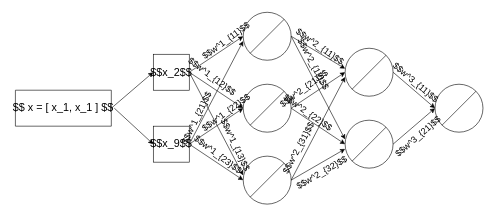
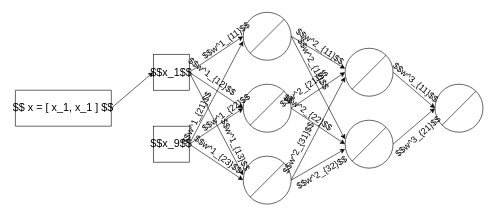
  <mxCell id="0" />
  <mxCell id="1" parent="0" />
  <mxCell id="2" value="" style="ellipse;whiteSpace=wrap;html=1;aspect=fixed;" vertex="1" parent="1"><mxGeometry x="405" y="20" width="80" height="80" as="geometry" /></mxCell>
  <mxCell id="3" value="" style="ellipse;whiteSpace=wrap;html=1;aspect=fixed;" vertex="1" parent="1"><mxGeometry x="405" y="260" width="80" height="80" as="geometry" /></mxCell>
  <mxCell id="4" value="" style="ellipse;whiteSpace=wrap;html=1;aspect=fixed;" vertex="1" parent="1"><mxGeometry x="405" y="140" width="80" height="80" as="geometry" /></mxCell>
  <mxCell id="5" value="" style="endArrow=classic;html=1;rounded=0;exitX=1;exitY=0.5;exitDx=0;exitDy=0;entryX=0;entryY=0.5;entryDx=0;entryDy=0;fontSize=15;" edge="1" parent="1" source="21" target="4"><mxGeometry width="50" height="50" relative="1" as="geometry"><mxPoint x="325" y="120" as="sourcePoint" /><mxPoint x="405" y="180" as="targetPoint" /></mxGeometry></mxCell>
  <mxCell id="6" value="" style="endArrow=classic;html=1;rounded=0;exitX=1;exitY=0.5;exitDx=0;exitDy=0;entryX=0;entryY=0.5;entryDx=0;entryDy=0;fontSize=15;" edge="1" parent="1" source="22" target="3"><mxGeometry width="50" height="50" relative="1" as="geometry"><mxPoint x="325" y="240" as="sourcePoint" /><mxPoint x="405" y="300" as="targetPoint" /></mxGeometry></mxCell>
  <mxCell id="7" value="" style="endArrow=classic;html=1;rounded=0;exitX=1;exitY=0.5;exitDx=0;exitDy=0;entryX=0;entryY=0.4;entryDx=0;entryDy=0;entryPerimeter=0;fontSize=15;" edge="1" parent="1" source="21" target="3"><mxGeometry width="50" height="50" relative="1" as="geometry"><mxPoint x="325" y="120" as="sourcePoint" /><mxPoint x="405" y="300" as="targetPoint" /></mxGeometry></mxCell>
  <mxCell id="8" value="" style="endArrow=classic;html=1;rounded=0;entryX=0;entryY=0.5;entryDx=0;entryDy=0;fontSize=15;exitX=1;exitY=0.5;exitDx=0;exitDy=0;" edge="1" parent="1" source="21" target="2"><mxGeometry width="50" height="50" relative="1" as="geometry"><mxPoint x="325" y="120" as="sourcePoint" /><mxPoint x="405" y="60" as="targetPoint" /></mxGeometry></mxCell>
  <mxCell id="9" value="" style="endArrow=classic;html=1;rounded=0;exitX=1;exitY=0.5;exitDx=0;exitDy=0;entryX=0;entryY=0.6;entryDx=0;entryDy=0;entryPerimeter=0;fontSize=15;" edge="1" parent="1" source="22" target="2"><mxGeometry width="50" height="50" relative="1" as="geometry"><mxPoint x="325" y="240" as="sourcePoint" /><mxPoint x="395" y="80" as="targetPoint" /></mxGeometry></mxCell>
  <mxCell id="10" value="" style="endArrow=classic;html=1;rounded=0;entryX=0;entryY=0.5;entryDx=0;entryDy=0;fontSize=15;exitX=1;exitY=0.5;exitDx=0;exitDy=0;" edge="1" parent="1" source="22" target="4"><mxGeometry width="50" height="50" relative="1" as="geometry"><mxPoint x="325" y="240" as="sourcePoint" /><mxPoint x="415" y="180" as="targetPoint" /></mxGeometry></mxCell>
  <mxCell id="11" value="" style="endArrow=classic;html=1;rounded=0;entryX=0;entryY=0.5;entryDx=0;entryDy=0;exitX=1;exitY=0.5;exitDx=0;exitDy=0;" edge="1" parent="1" source="4" target="35"><mxGeometry width="50" height="50" relative="1" as="geometry"><mxPoint x="425" y="230" as="sourcePoint" /><mxPoint x="565" y="120" as="targetPoint" /></mxGeometry></mxCell>
  <mxCell id="12" value="" style="endArrow=classic;html=1;rounded=0;exitX=1;exitY=0.5;exitDx=0;exitDy=0;entryX=0;entryY=0.425;entryDx=0;entryDy=0;entryPerimeter=0;" edge="1" parent="1" source="2" target="35"><mxGeometry width="50" height="50" relative="1" as="geometry"><mxPoint x="485" y="60" as="sourcePoint" /><mxPoint x="565" y="111.04" as="targetPoint" /></mxGeometry></mxCell>
  <mxCell id="13" value="" style="endArrow=classic;html=1;rounded=0;exitX=1;exitY=0.5;exitDx=0;exitDy=0;entryX=0;entryY=0.6;entryDx=0;entryDy=0;entryPerimeter=0;" edge="1" parent="1" source="3" target="35"><mxGeometry width="50" height="50" relative="1" as="geometry"><mxPoint x="485" y="300" as="sourcePoint" /><mxPoint x="566.04" y="128" as="targetPoint" /></mxGeometry></mxCell>
  <mxCell id="14" value="" style="endArrow=classic;html=1;rounded=0;exitX=1;exitY=0.5;exitDx=0;exitDy=0;entryX=0;entryY=0.4;entryDx=0;entryDy=0;entryPerimeter=0;" edge="1" parent="1" source="2" target="37"><mxGeometry width="50" height="50" relative="1" as="geometry"><mxPoint x="495" y="20" as="sourcePoint" /><mxPoint x="575" y="20" as="targetPoint" /></mxGeometry></mxCell>
  <mxCell id="15" value="" style="swimlane;startSize=0;" vertex="1" parent="1"><mxGeometry x="25" y="150" width="160" height="60" as="geometry" /></mxCell>
  <mxCell id="16" value="$$ x = [ x_1, x_1 ] $$" style="text;html=1;strokeColor=none;fillColor=none;align=center;verticalAlign=middle;whiteSpace=wrap;rounded=0;fontSize=18;" vertex="1" parent="15"><mxGeometry x="-5" y="15" width="170" height="30" as="geometry" /></mxCell>
  <mxCell id="17" value="" style="endArrow=classic;html=1;rounded=0;fontSize=20;entryX=0;entryY=0.5;entryDx=0;entryDy=0;exitX=1;exitY=0.5;exitDx=0;exitDy=0;" edge="1" parent="1" source="15" target="19"><mxGeometry width="50" height="50" relative="1" as="geometry"><mxPoint x="175" y="180" as="sourcePoint" /><mxPoint x="245" y="120" as="targetPoint" /></mxGeometry></mxCell>
- <mxCell id="18" value="" style="endArrow=classic;html=1;rounded=0;fontSize=20;entryX=0;entryY=0.5;entryDx=0;entryDy=0;exitX=1;exitY=0.5;exitDx=0;exitDy=0;" edge="1" parent="1" source="16" target="22"><mxGeometry width="50" height="50" relative="1" as="geometry"><mxPoint x="175" y="180" as="sourcePoint" /><mxPoint x="245" y="240" as="targetPoint" /></mxGeometry></mxCell>
  <mxCell id="19" value="" style="whiteSpace=wrap;html=1;aspect=fixed;fontSize=18;" vertex="1" parent="1"><mxGeometry x="255" y="90" width="60" height="60" as="geometry" /></mxCell>
  <mxCell id="20" value="" style="whiteSpace=wrap;html=1;aspect=fixed;fontSize=18;" vertex="1" parent="1"><mxGeometry x="255" y="210" width="60" height="60" as="geometry" /></mxCell>
- <mxCell id="21" value="&lt;div&gt;$$x_2$$&lt;/div&gt;" style="text;html=1;strokeColor=none;fillColor=none;align=center;verticalAlign=middle;whiteSpace=wrap;rounded=0;fontSize=18;" vertex="1" parent="1"><mxGeometry x="255" y="105" width="60" height="30" as="geometry" /></mxCell>
+ <mxCell id="21" value="&lt;div&gt;$$x_1$$&lt;/div&gt;" style="text;html=1;strokeColor=none;fillColor=none;align=center;verticalAlign=middle;whiteSpace=wrap;rounded=0;fontSize=18;" vertex="1" parent="1"><mxGeometry x="255" y="105" width="60" height="30" as="geometry" /></mxCell>
  <mxCell id="22" value="&lt;div&gt;$$x_9$$&lt;/div&gt;" style="text;html=1;strokeColor=none;fillColor=none;align=center;verticalAlign=middle;whiteSpace=wrap;rounded=0;fontSize=18;" vertex="1" parent="1"><mxGeometry x="255" y="225" width="60" height="30" as="geometry" /></mxCell>
  <mxCell id="23" value="&lt;div style=&quot;font-size: 15px;&quot;&gt;&lt;sub style=&quot;font-size: 15px;&quot;&gt;$$w^1_{11}$$&lt;/sub&gt;&lt;/div&gt;" style="text;html=1;strokeColor=none;fillColor=none;align=center;verticalAlign=middle;whiteSpace=wrap;rounded=0;fontSize=15;rotation=-36;" vertex="1" parent="1"><mxGeometry x="345" y="50" width="60" height="30" as="geometry" /></mxCell>
  <mxCell id="24" value="&lt;div style=&quot;font-size: 15px;&quot;&gt;&lt;div style=&quot;font-size: 15px;&quot;&gt;&lt;sub style=&quot;font-size: 15px;&quot;&gt;$$w^1_{21}$$&lt;/sub&gt;&lt;/div&gt;&lt;/div&gt;" style="text;html=1;strokeColor=none;fillColor=none;align=center;verticalAlign=middle;whiteSpace=wrap;rounded=0;fontSize=15;rotation=-64;" vertex="1" parent="1"><mxGeometry x="295" y="180" width="60" height="30" as="geometry" /></mxCell>
  <mxCell id="25" value="&lt;div style=&quot;font-size: 15px;&quot;&gt;&lt;sub style=&quot;font-size: 15px;&quot;&gt;$$w^1_{12}$$&lt;/sub&gt;&lt;/div&gt;" style="text;html=1;strokeColor=none;fillColor=none;align=center;verticalAlign=middle;whiteSpace=wrap;rounded=0;fontSize=15;rotation=37;" vertex="1" parent="1"><mxGeometry x="325" y="110" width="60" height="30" as="geometry" /></mxCell>
  <mxCell id="26" value="&lt;div style=&quot;font-size: 15px;&quot;&gt;&lt;sub style=&quot;font-size: 15px;&quot;&gt;$$w^1_{13}$$&lt;/sub&gt;&lt;/div&gt;" style="text;html=1;strokeColor=none;fillColor=none;align=center;verticalAlign=middle;whiteSpace=wrap;rounded=0;fontSize=15;rotation=65;" vertex="1" parent="1"><mxGeometry x="365" y="225" width="60" height="30" as="geometry" /></mxCell>
  <mxCell id="27" value="&lt;div style=&quot;font-size: 15px;&quot;&gt;&lt;sub style=&quot;font-size: 15px;&quot;&gt;$$w^1_{23}$$&lt;/sub&gt;&lt;/div&gt;" style="text;html=1;strokeColor=none;fillColor=none;align=center;verticalAlign=middle;whiteSpace=wrap;rounded=0;fontSize=15;rotation=37;" vertex="1" parent="1"><mxGeometry x="335" y="240" width="60" height="30" as="geometry" /></mxCell>
  <mxCell id="28" value="&lt;div style=&quot;font-size: 15px;&quot;&gt;&lt;sub style=&quot;font-size: 15px;&quot;&gt;$$w^1_{22}$$&lt;/sub&gt;&lt;/div&gt;" style="text;html=1;strokeColor=none;fillColor=none;align=center;verticalAlign=middle;whiteSpace=wrap;rounded=0;fontSize=15;rotation=-36;" vertex="1" parent="1"><mxGeometry x="345" y="170" width="60" height="30" as="geometry" /></mxCell>
  <mxCell id="29" value="&lt;div style=&quot;font-size: 15px;&quot;&gt;&lt;sub style=&quot;font-size: 15px;&quot;&gt;$$w^2_{31}$$&lt;/sub&gt;&lt;/div&gt;" style="text;html=1;strokeColor=none;fillColor=none;align=center;verticalAlign=middle;whiteSpace=wrap;rounded=0;fontSize=15;rotation=-62;" vertex="1" parent="1"><mxGeometry x="465" y="230" width="60" height="30" as="geometry" /></mxCell>
  <mxCell id="30" value="&lt;div style=&quot;font-size: 15px;&quot;&gt;&lt;sub style=&quot;font-size: 15px;&quot;&gt;$$w^2_{11}$$&lt;/sub&gt;&lt;/div&gt;" style="text;html=1;strokeColor=none;fillColor=none;align=center;verticalAlign=middle;whiteSpace=wrap;rounded=0;fontSize=15;rotation=35;" vertex="1" parent="1"><mxGeometry x="505" y="60" width="60" height="30" as="geometry" /></mxCell>
  <mxCell id="31" value="&lt;div style=&quot;font-size: 15px;&quot;&gt;&lt;sub style=&quot;font-size: 15px;&quot;&gt;$$w^2_{21}$$&lt;/sub&gt;&lt;/div&gt;" style="text;html=1;strokeColor=none;fillColor=none;align=center;verticalAlign=middle;whiteSpace=wrap;rounded=0;fontSize=15;rotation=-36;" vertex="1" parent="1"><mxGeometry x="475" y="130" width="60" height="30" as="geometry" /></mxCell>
  <mxCell id="32" value="" style="endArrow=none;html=1;rounded=0;fontSize=15;exitX=0;exitY=1;exitDx=0;exitDy=0;entryX=1;entryY=0;entryDx=0;entryDy=0;" edge="1" parent="1" source="2" target="2"><mxGeometry width="50" height="50" relative="1" as="geometry"><mxPoint x="420" y="110" as="sourcePoint" /><mxPoint x="470" y="20" as="targetPoint" /></mxGeometry></mxCell>
  <mxCell id="33" value="" style="endArrow=none;html=1;rounded=0;fontSize=15;exitX=0;exitY=1;exitDx=0;exitDy=0;entryX=1;entryY=0;entryDx=0;entryDy=0;" edge="1" parent="1" source="4" target="4"><mxGeometry width="50" height="50" relative="1" as="geometry"><mxPoint x="416.716" y="206.564" as="sourcePoint" /><mxPoint x="473.284" y="149.996" as="targetPoint" /></mxGeometry></mxCell>
  <mxCell id="34" value="" style="endArrow=none;html=1;rounded=0;fontSize=15;exitX=0;exitY=1;exitDx=0;exitDy=0;entryX=1;entryY=0;entryDx=0;entryDy=0;" edge="1" parent="1" source="3" target="3"><mxGeometry width="50" height="50" relative="1" as="geometry"><mxPoint x="414.996" y="328.284" as="sourcePoint" /><mxPoint x="471.564" y="271.716" as="targetPoint" /></mxGeometry></mxCell>
  <mxCell id="35" value="" style="ellipse;whiteSpace=wrap;html=1;aspect=fixed;" vertex="1" parent="1"><mxGeometry x="575" y="80" width="80" height="80" as="geometry" /></mxCell>
  <mxCell id="36" value="" style="endArrow=none;html=1;rounded=0;fontSize=15;exitX=0;exitY=1;exitDx=0;exitDy=0;entryX=1;entryY=0;entryDx=0;entryDy=0;" edge="1" parent="1" source="35" target="35"><mxGeometry width="50" height="50" relative="1" as="geometry"><mxPoint x="590" y="170" as="sourcePoint" /><mxPoint x="640" y="80" as="targetPoint" /></mxGeometry></mxCell>
  <mxCell id="37" value="" style="ellipse;whiteSpace=wrap;html=1;aspect=fixed;" vertex="1" parent="1"><mxGeometry x="575" y="200" width="80" height="80" as="geometry" /></mxCell>
  <mxCell id="38" value="" style="endArrow=none;html=1;rounded=0;fontSize=15;exitX=0;exitY=1;exitDx=0;exitDy=0;entryX=1;entryY=0;entryDx=0;entryDy=0;" edge="1" parent="1" source="37" target="37"><mxGeometry width="50" height="50" relative="1" as="geometry"><mxPoint x="690" y="350" as="sourcePoint" /><mxPoint x="740" y="260" as="targetPoint" /></mxGeometry></mxCell>
  <mxCell id="39" value="" style="endArrow=classic;html=1;rounded=0;fontSize=15;entryX=0;entryY=0.5;entryDx=0;entryDy=0;exitX=1;exitY=0.5;exitDx=0;exitDy=0;" edge="1" parent="1" source="4" target="37"><mxGeometry width="50" height="50" relative="1" as="geometry"><mxPoint x="375" y="210" as="sourcePoint" /><mxPoint x="555" y="260" as="targetPoint" /></mxGeometry></mxCell>
  <mxCell id="40" value="" style="endArrow=classic;html=1;rounded=0;fontSize=15;entryX=0;entryY=0.6;entryDx=0;entryDy=0;entryPerimeter=0;exitX=1;exitY=0.5;exitDx=0;exitDy=0;" edge="1" parent="1" source="3" target="37"><mxGeometry width="50" height="50" relative="1" as="geometry"><mxPoint x="375" y="210" as="sourcePoint" /><mxPoint x="425" y="160" as="targetPoint" /></mxGeometry></mxCell>
  <mxCell id="41" value="&lt;div style=&quot;font-size: 15px;&quot;&gt;&lt;sub style=&quot;font-size: 15px;&quot;&gt;$$w^2_{32}$$&lt;/sub&gt;&lt;/div&gt;" style="text;html=1;strokeColor=none;fillColor=none;align=center;verticalAlign=middle;whiteSpace=wrap;rounded=0;fontSize=15;rotation=-30;" vertex="1" parent="1"><mxGeometry x="505" y="270" width="60" height="30" as="geometry" /></mxCell>
  <mxCell id="42" value="&lt;div style=&quot;font-size: 15px;&quot;&gt;&lt;sub style=&quot;font-size: 15px;&quot;&gt;$$w^2_{12}$$&lt;/sub&gt;&lt;/div&gt;" style="text;html=1;strokeColor=none;fillColor=none;align=center;verticalAlign=middle;whiteSpace=wrap;rounded=0;fontSize=15;rotation=62;" vertex="1" parent="1"><mxGeometry x="495" y="90" width="60" height="30" as="geometry" /></mxCell>
  <mxCell id="43" value="&lt;div style=&quot;font-size: 15px;&quot;&gt;&lt;sub style=&quot;font-size: 15px;&quot;&gt;$$w^2_{22}$$&lt;/sub&gt;&lt;/div&gt;" style="text;html=1;strokeColor=none;fillColor=none;align=center;verticalAlign=middle;whiteSpace=wrap;rounded=0;fontSize=15;rotation=35;" vertex="1" parent="1"><mxGeometry x="485" y="170" width="60" height="30" as="geometry" /></mxCell>
  <mxCell id="44" value="" style="ellipse;whiteSpace=wrap;html=1;aspect=fixed;" vertex="1" parent="1"><mxGeometry x="725" y="140" width="80" height="80" as="geometry" /></mxCell>
  <mxCell id="45" value="" style="endArrow=none;html=1;rounded=0;fontSize=15;exitX=0;exitY=1;exitDx=0;exitDy=0;entryX=1;entryY=0;entryDx=0;entryDy=0;" edge="1" parent="1" source="44" target="44"><mxGeometry width="50" height="50" relative="1" as="geometry"><mxPoint x="840" y="290" as="sourcePoint" /><mxPoint x="890" y="200" as="targetPoint" /></mxGeometry></mxCell>
  <mxCell id="46" value="" style="endArrow=classic;html=1;rounded=0;fontSize=15;entryX=0;entryY=0.5;entryDx=0;entryDy=0;exitX=1;exitY=0.5;exitDx=0;exitDy=0;" edge="1" parent="1" source="35" target="44"><mxGeometry width="50" height="50" relative="1" as="geometry"><mxPoint x="545" y="210" as="sourcePoint" /><mxPoint x="595" y="160" as="targetPoint" /></mxGeometry></mxCell>
  <mxCell id="47" value="" style="endArrow=classic;html=1;rounded=0;fontSize=15;entryX=0;entryY=0.5;entryDx=0;entryDy=0;exitX=1;exitY=0.5;exitDx=0;exitDy=0;" edge="1" parent="1" source="37" target="44"><mxGeometry width="50" height="50" relative="1" as="geometry"><mxPoint x="545" y="210" as="sourcePoint" /><mxPoint x="595" y="160" as="targetPoint" /></mxGeometry></mxCell>
  <mxCell id="48" value="&lt;div style=&quot;font-size: 15px;&quot;&gt;&lt;sub style=&quot;font-size: 15px;&quot;&gt;$$w^3_{11}$$&lt;/sub&gt;&lt;/div&gt;" style="text;html=1;strokeColor=none;fillColor=none;align=center;verticalAlign=middle;whiteSpace=wrap;rounded=0;fontSize=15;rotation=40;" vertex="1" parent="1"><mxGeometry x="665" y="120" width="60" height="30" as="geometry" /></mxCell>
  <mxCell id="49" value="&lt;div style=&quot;font-size: 15px;&quot;&gt;&lt;sub style=&quot;font-size: 15px;&quot;&gt;$$w^3_{21}$$&lt;/sub&gt;&lt;/div&gt;" style="text;html=1;strokeColor=none;fillColor=none;align=center;verticalAlign=middle;whiteSpace=wrap;rounded=0;fontSize=15;rotation=-41;" vertex="1" parent="1"><mxGeometry x="665" y="210" width="60" height="30" as="geometry" /></mxCell>
